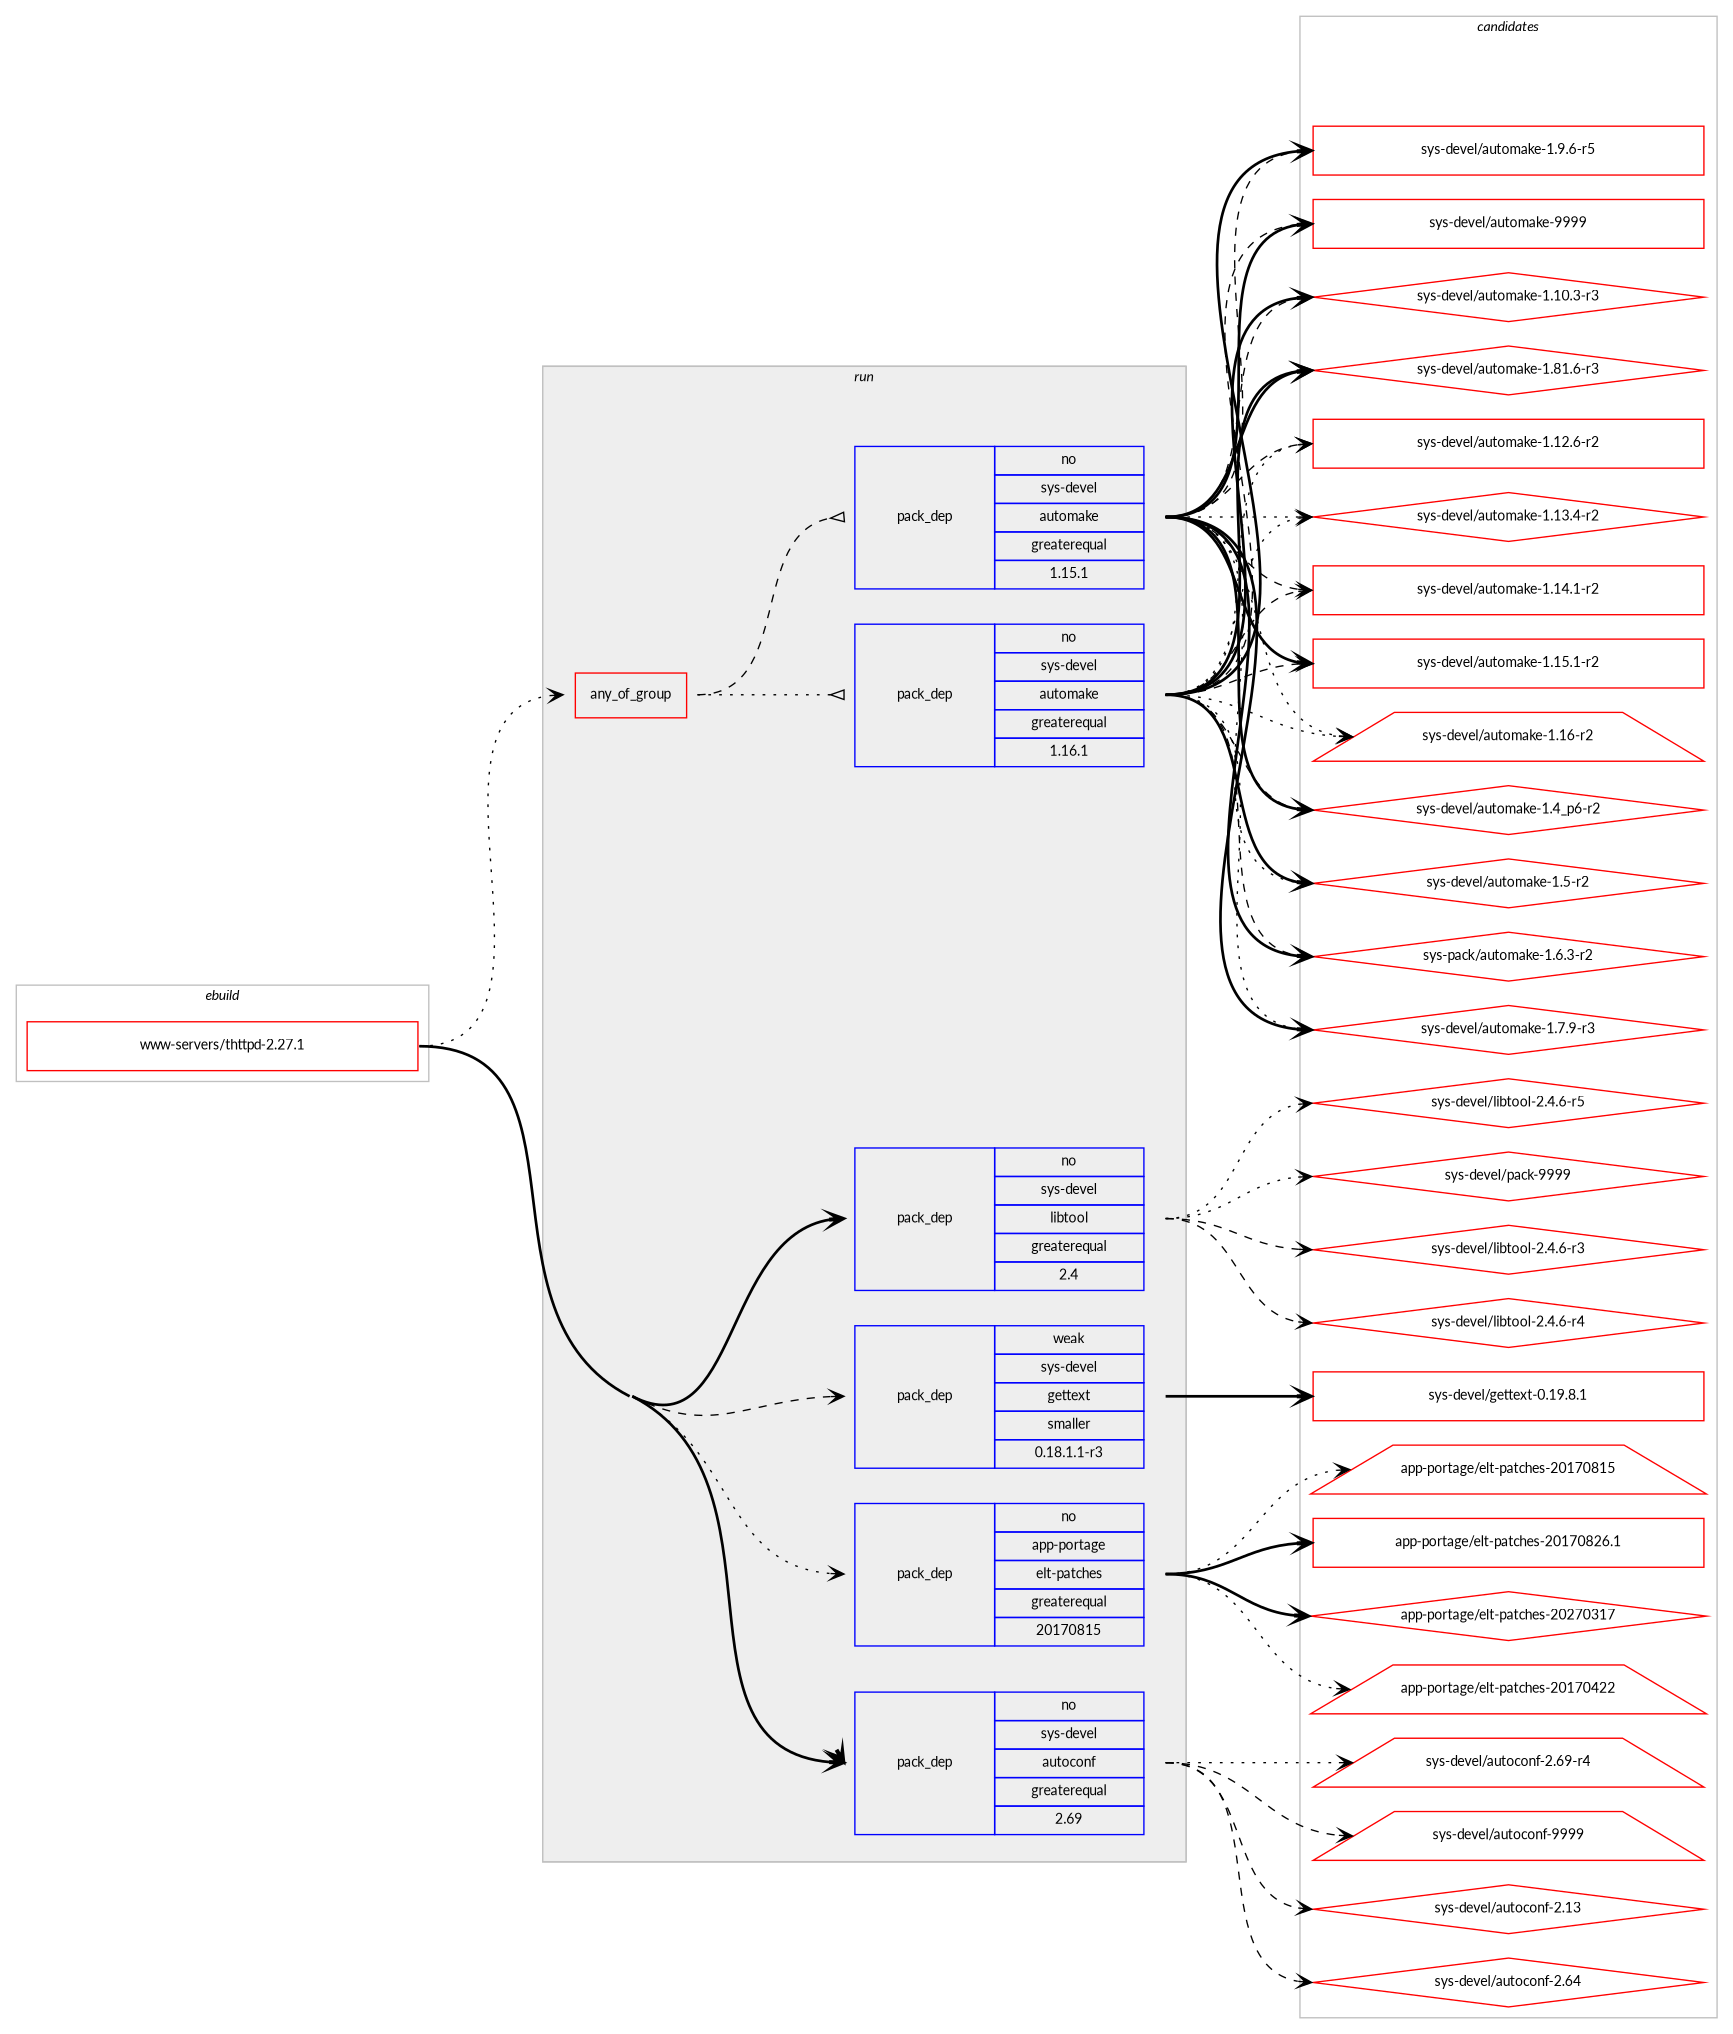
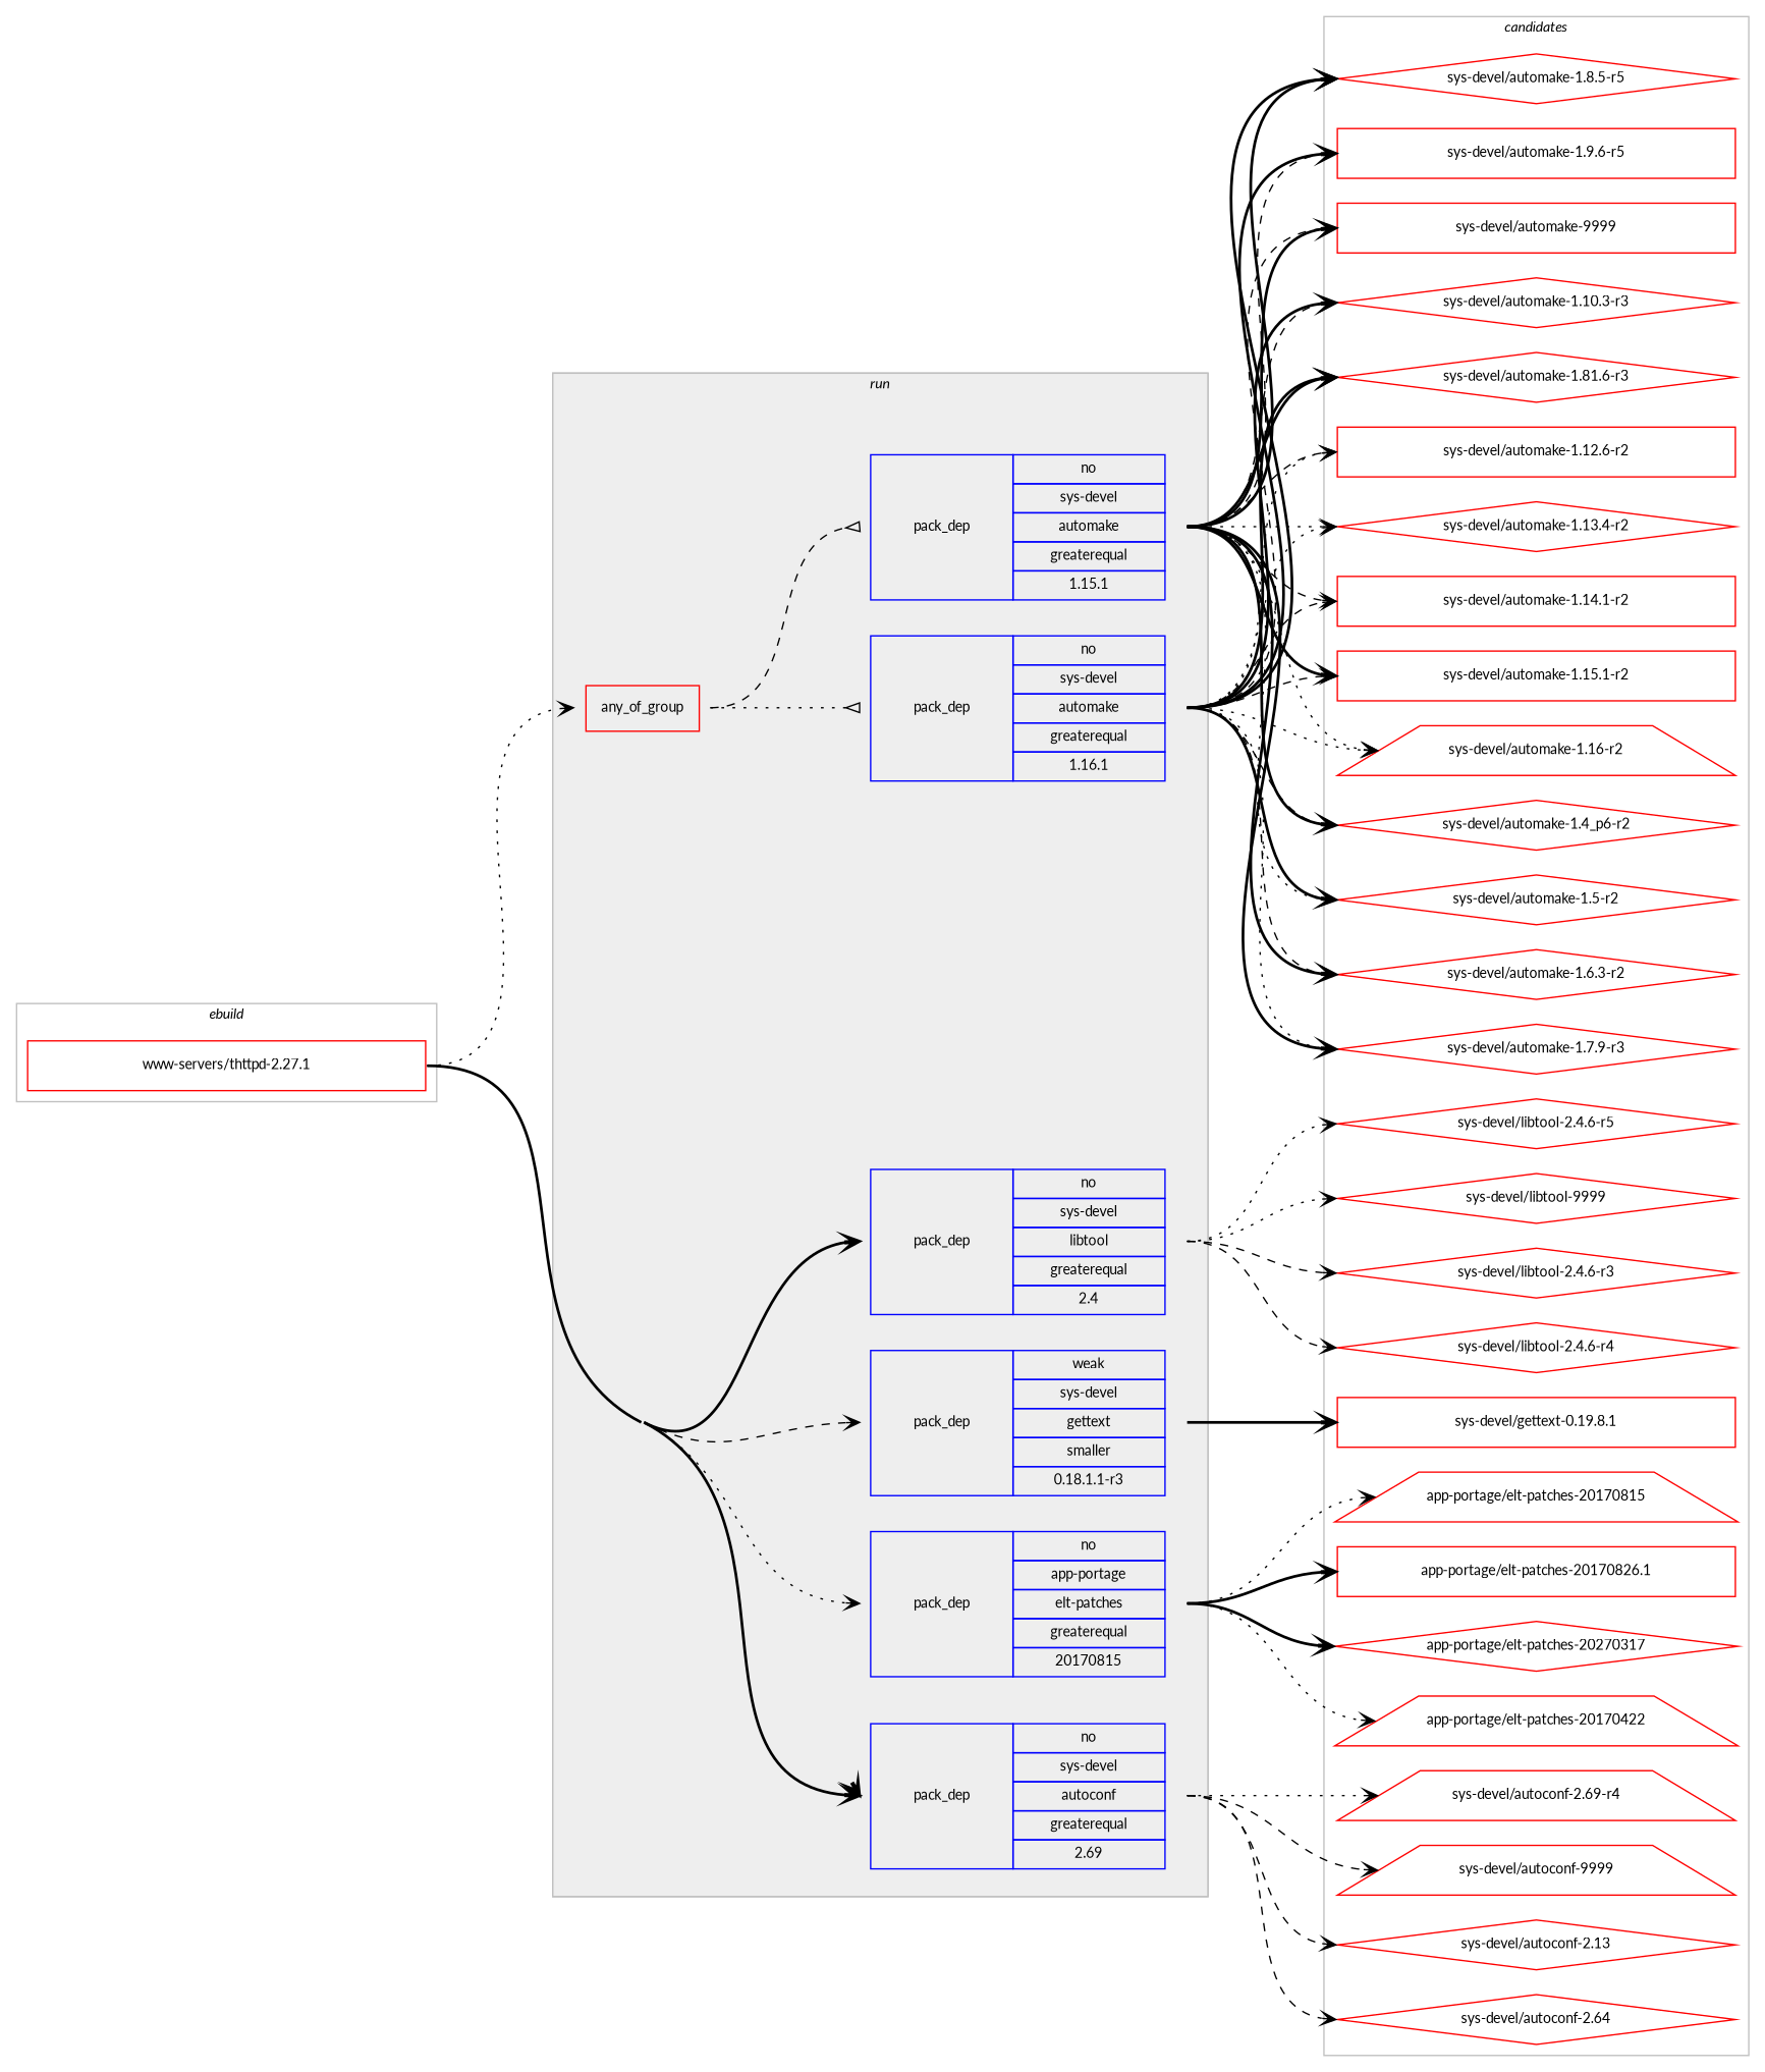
  digraph {
    compound=true
    concentrate=true
    fontname=Lato
    fontsize=10
    newrank=true
    rankdir=LR
    ranksep=1.5
    node [color=red fontname=Lato fontsize=10 shape=diamond]
    edge [arrowhead=vee fontname=Lato headport=w style=bold tailport=e weight=100]
    n1 [label="www-servers/thttpd-2.27.1" shape=box width=4]
    n2 [color=blue label=<<TABLE BORDER="0" CELLBORDER="1" CELLSPACING="0" CELLPADDING="4" WIDTH="220"><TR><TD ROWSPAN="6" CELLPADDING="30">pack_dep</TD></TR><TR><TD WIDTH="110">no</TD></TR><TR><TD>sys-devel</TD></TR><TR><TD>automake</TD></TR><TR><TD>greaterequal</TD></TR><TR><TD>1.16.1</TD></TR></TABLE>> shape=none]
    n3 [color=blue label=<<TABLE BORDER="0" CELLBORDER="1" CELLSPACING="0" CELLPADDING="4" WIDTH="220"><TR><TD ROWSPAN="6" CELLPADDING="30">pack_dep</TD></TR><TR><TD WIDTH="110">no</TD></TR><TR><TD>sys-devel</TD></TR><TR><TD>automake</TD></TR><TR><TD>greaterequal</TD></TR><TR><TD>1.15.1</TD></TR></TABLE>> shape=none]
    n4 [label=<<TABLE BORDER="0" CELLBORDER="1" CELLSPACING="0" CELLPADDING="4"><TR><TD CELLPADDING="10">any_of_group</TD></TR></TABLE>> shape=none]
    n5 [color=blue label=<<TABLE BORDER="0" CELLBORDER="1" CELLSPACING="0" CELLPADDING="4" WIDTH="220"><TR><TD ROWSPAN="6" CELLPADDING="30">pack_dep</TD></TR><TR><TD WIDTH="110">no</TD></TR><TR><TD>app-portage</TD></TR><TR><TD>elt-patches</TD></TR><TR><TD>greaterequal</TD></TR><TR><TD>20170815</TD></TR></TABLE>> shape=none]
    n6 [color=blue label=<<TABLE BORDER="0" CELLBORDER="1" CELLSPACING="0" CELLPADDING="4" WIDTH="220"><TR><TD ROWSPAN="6" CELLPADDING="30">pack_dep</TD></TR><TR><TD WIDTH="110">no</TD></TR><TR><TD>sys-devel</TD></TR><TR><TD>autoconf</TD></TR><TR><TD>greaterequal</TD></TR><TR><TD>2.69</TD></TR></TABLE>> shape=none]
    n7 [color=blue label=<<TABLE BORDER="0" CELLBORDER="1" CELLSPACING="0" CELLPADDING="4" WIDTH="220"><TR><TD ROWSPAN="6" CELLPADDING="30">pack_dep</TD></TR><TR><TD WIDTH="110">no</TD></TR><TR><TD>sys-devel</TD></TR><TR><TD>libtool</TD></TR><TR><TD>greaterequal</TD></TR><TR><TD>2.4</TD></TR></TABLE>> shape=none]
    n8 [color=blue label=<<TABLE BORDER="0" CELLBORDER="1" CELLSPACING="0" CELLPADDING="4" WIDTH="220"><TR><TD ROWSPAN="6" CELLPADDING="30">pack_dep</TD></TR><TR><TD WIDTH="110">weak</TD></TR><TR><TD>sys-devel</TD></TR><TR><TD>gettext</TD></TR><TR><TD>smaller</TD></TR><TR><TD>0.18.1.1-r3</TD></TR></TABLE>> shape=none]
    n9 [label="sys-devel/automake-1.10.3-r3" width=4]
    n10 [label="sys-devel/automake-1.81.6-r3" width=4]
    n11 [label="sys-devel/automake-1.12.6-r2" shape=box width=4]
    n12 [label="sys-devel/automake-1.13.4-r2" width=4]
    n13 [label="sys-devel/automake-1.14.1-r2" shape=box width=4]
    n14 [label="sys-devel/automake-1.15.1-r2" shape=box width=4]
    n15 [label="sys-devel/automake-1.16-r2" shape=trapezium width=4]
    n16 [label="sys-devel/automake-1.4_p6-r2" width=4]
    n17 [label="sys-devel/automake-1.5-r2" width=4]
-   n18 [label="sys-pack/automake-1.6.3-r2" width=4]
+   n18 [label="sys-devel/automake-1.6.3-r2" width=4]
    n19 [label="sys-devel/automake-1.7.9-r3" width=4]
+   n20 [label="sys-devel/automake-1.8.5-r5" width=4]
    n21 [label="sys-devel/automake-1.9.6-r5" shape=box width=4]
    n22 [label="sys-devel/automake-9999" shape=box width=4]
    n23 [label="sys-devel/autoconf-2.13" width=4]
    n24 [label="sys-devel/autoconf-2.64" width=4]
    n25 [label="sys-devel/autoconf-2.69-r4" shape=trapezium width=4]
    n26 [label="sys-devel/autoconf-9999" shape=trapezium width=4]
    n27 [label="app-portage/elt-patches-20270317" width=4]
    n28 [label="app-portage/elt-patches-20170422" shape=trapezium width=4]
    n29 [label="app-portage/elt-patches-20170815" shape=trapezium width=4]
    n30 [label="app-portage/elt-patches-20170826.1" shape=box width=4]
    n31 [label="sys-devel/libtool-2.4.6-r3" width=4]
    n32 [label="sys-devel/libtool-2.4.6-r4" width=4]
    n33 [label="sys-devel/libtool-2.4.6-r5" width=4]
-   n34 [label="sys-devel/pack-9999" width=4]
+   n34 [label="sys-devel/libtool-9999" width=4]
    n35 [label="sys-devel/gettext-0.19.8.1" shape=box width=4]
    subgraph cluster_1 {
      color=gray
      label=<<i>ebuild</i>>
      rank=same
      n1
    }
    subgraph cluster_2 {
      color=gray
      label=<<i>dependencies</i>>
      subgraph cluster_3 {
        color=gray
        fillcolor="#eeeeee"
        label=<<i>compile</i>>
        style=filled
        subgraph sub_4 {
          color=gray
          fillcolor="#eeeeee"
          label=<<i>compile</i>>
          style=filled
          n4
          subgraph sub_5 {
            color=gray
            fillcolor="#eeeeee"
            label=<<i>compile</i>>
            style=filled
            n2
          }
          subgraph sub_6 {
            color=gray
            fillcolor="#eeeeee"
            label=<<i>compile</i>>
            style=filled
            n3
          }
        }
        subgraph sub_7 {
          color=gray
          fillcolor="#eeeeee"
          label=<<i>compile</i>>
          style=filled
          n5
        }
        subgraph sub_8 {
          color=gray
          fillcolor="#eeeeee"
          label=<<i>compile</i>>
          style=filled
          n6
        }
        subgraph sub_9 {
          color=gray
          fillcolor="#eeeeee"
          label=<<i>compile</i>>
          style=filled
          n7
        }
        subgraph sub_10 {
          color=gray
          fillcolor="#eeeeee"
          label=<<i>compile</i>>
          style=filled
          n8
        }
      }
      subgraph cluster_11 {
        color=gray
        fillcolor="#eeeeee"
        label=<<i>compile and run</i>>
        style=filled
      }
      subgraph cluster_12 {
        color=gray
        fillcolor="#eeeeee"
        label=<<i>run</i>>
        style=filled
      }
    }
    subgraph cluster_13 {
      color=gray
      label=<<i>candidates</i>>
      rank=same
      subgraph sub_14 {
        color=black
        label=<<i>candidates</i>>
        nodesep=1
        rank=same
        n9
        n10
        n11
        n12
        n13
        n14
        n15
        n16
        n17
        n18
        n19
+       n20
        n21
        n22
      }
      subgraph sub_15 {
        color=black
        label=<<i>candidates</i>>
        nodesep=1
        rank=same
        n9
        n10
        n11
        n12
        n13
        n14
        n15
        n16
        n17
        n18
        n19
+       n20
        n21
        n22
      }
      subgraph sub_16 {
        color=black
        label=<<i>candidates</i>>
        nodesep=1
        rank=same
        n23
        n24
        n25
        n26
      }
      subgraph sub_17 {
        color=black
        label=<<i>candidates</i>>
        nodesep=1
        rank=same
        n27
        n28
        n29
        n30
      }
      subgraph sub_18 {
        color=black
        label=<<i>candidates</i>>
        nodesep=1
        rank=same
        n31
        n32
        n33
        n34
      }
      subgraph sub_19 {
        color=black
        label=<<i>candidates</i>>
        nodesep=1
        rank=same
        n35
      }
    }
    n1 -> n4 [style=dotted weight=20]
    n1 -> n5 [style=dotted weight=20]
    n1 -> n6 [weight=20]
    n1 -> n7 [weight=20]
    n1 -> n8 [style=dashed weight=20]
    n2 -> n9
    n2 -> n10
    n2 -> n11 [style=dotted]
    n2 -> n12 [style=dotted]
    n2 -> n13 [style=dashed]
    n2 -> n14 [style=dashed]
    n2 -> n15 [style=dotted]
    n2 -> n16 [style=dashed]
    n2 -> n17
    n2 -> n18 [style=dashed]
    n2 -> n19 [style=dotted]
+   n2 -> n20
    n2 -> n21
    n2 -> n22 [style=dashed]
    n3 -> n9 [style=dashed]
    n3 -> n10
    n3 -> n11 [style=dashed]
    n3 -> n12 [style=dotted]
    n3 -> n13 [style=dashed]
    n3 -> n14
    n3 -> n15 [style=dotted]
    n3 -> n16
    n3 -> n17 [style=dotted]
    n3 -> n18
    n3 -> n19
+   n3 -> n20
    n3 -> n21 [style=dashed]
    n3 -> n22
    n4 -> n2 [arrowhead=oinv style=dotted weight=20]
    n4 -> n3 [arrowhead=oinv style=dashed weight=20]
    n5 -> n27
    n5 -> n28 [style=dotted]
    n5 -> n29 [style=dotted]
    n5 -> n30
    n6 -> n23 [style=dashed]
    n6 -> n24 [style=dashed]
    n6 -> n25 [style=dotted]
    n6 -> n26 [style=dashed]
    n7 -> n31 [style=dashed]
    n7 -> n32 [style=dashed]
    n7 -> n33 [style=dotted]
    n7 -> n34 [style=dotted]
    n8 -> n35
  }
